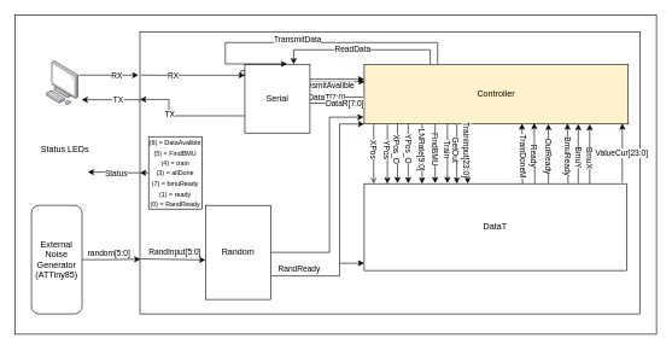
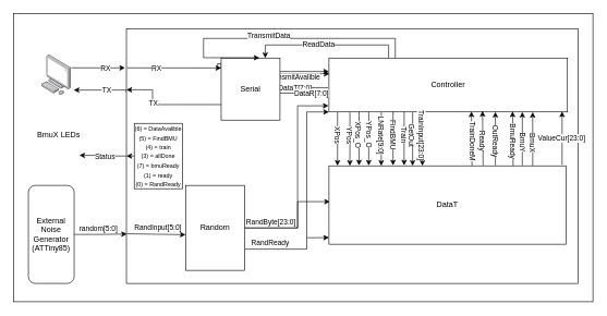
  <mxCell id="0" />
  <mxCell id="1" parent="0" />
  <mxCell id="2" value="" style="rounded=0;whiteSpace=wrap;html=1;" vertex="1" parent="1"><mxGeometry x="20.5" y="20" width="886.5" height="441" as="geometry" /></mxCell>
  <mxCell id="3" style="edgeStyle=orthogonalEdgeStyle;rounded=0;orthogonalLoop=1;jettySize=auto;html=1;exitX=0;exitY=0.25;exitDx=0;exitDy=0;entryX=1.083;entryY=0.874;entryDx=0;entryDy=0;entryPerimeter=0;" edge="1" parent="1" source="7" target="40"><mxGeometry relative="1" as="geometry"><Array as="points"><mxPoint x="193" y="137" /></Array></mxGeometry></mxCell>
  <mxCell id="4" value="TX" style="edgeLabel;html=1;align=center;verticalAlign=middle;resizable=0;points=[];" vertex="1" connectable="0" parent="3"><mxGeometry x="-0.197" relative="1" as="geometry"><mxPoint as="offset" /></mxGeometry></mxCell>
  <mxCell id="5" style="edgeStyle=orthogonalEdgeStyle;rounded=0;orthogonalLoop=1;jettySize=auto;html=1;exitX=0;exitY=0.5;exitDx=0;exitDy=0;" edge="1" parent="1" source="7" target="48"><mxGeometry relative="1" as="geometry"><mxPoint x="123" y="193" as="targetPoint" /><Array as="points"><mxPoint x="158" y="237" /></Array></mxGeometry></mxCell>
  <mxCell id="6" value="Status" style="edgeLabel;html=1;align=center;verticalAlign=middle;resizable=0;points=[];" vertex="1" connectable="0" parent="5"><mxGeometry x="-0.072" relative="1" as="geometry"><mxPoint as="offset" /></mxGeometry></mxCell>
  <mxCell id="7" value="" style="rounded=0;whiteSpace=wrap;html=1;" vertex="1" parent="1"><mxGeometry x="193" y="43" width="691" height="390" as="geometry" /></mxCell>
  <mxCell id="8" style="edgeStyle=orthogonalEdgeStyle;rounded=0;orthogonalLoop=1;jettySize=auto;html=1;exitX=0.25;exitY=0;exitDx=0;exitDy=0;entryX=0.75;entryY=0;entryDx=0;entryDy=0;" edge="1" parent="1" source="12" target="21"><mxGeometry relative="1" as="geometry" /></mxCell>
  <mxCell id="9" value="ReadData" style="edgeLabel;html=1;align=center;verticalAlign=middle;resizable=0;points=[];" vertex="1" connectable="0" parent="8"><mxGeometry x="0.117" y="-1" relative="1" as="geometry"><mxPoint as="offset" /></mxGeometry></mxCell>
  <mxCell id="10" style="edgeStyle=orthogonalEdgeStyle;rounded=0;orthogonalLoop=1;jettySize=auto;html=1;entryX=1.005;entryY=0.479;entryDx=0;entryDy=0;entryPerimeter=0;exitX=-0.004;exitY=0.549;exitDx=0;exitDy=0;exitPerimeter=0;" edge="1" parent="1" source="12" target="21"><mxGeometry relative="1" as="geometry" /></mxCell>
  <mxCell id="11" value="DataT[7:0]" style="edgeLabel;html=1;align=center;verticalAlign=middle;resizable=0;points=[];" vertex="1" connectable="0" parent="10"><mxGeometry x="0.384" relative="1" as="geometry"><mxPoint as="offset" /></mxGeometry></mxCell>
- <mxCell id="12" value="Controller" style="rounded=0;whiteSpace=wrap;html=1;fillColor=#fff2cc;" vertex="1" parent="1"><mxGeometry x="503" y="88" width="365" height="82.5" as="geometry" /></mxCell>
+ <mxCell id="12" value="Controller" style="rounded=0;whiteSpace=wrap;html=1;" vertex="1" parent="1"><mxGeometry x="503" y="88" width="365" height="82.5" as="geometry" /></mxCell>
  <mxCell id="13" style="edgeStyle=orthogonalEdgeStyle;rounded=0;orthogonalLoop=1;jettySize=auto;html=1;exitX=0;exitY=0.75;exitDx=0;exitDy=0;entryX=0;entryY=0.24;entryDx=0;entryDy=0;entryPerimeter=0;" edge="1" parent="1" source="21" target="7"><mxGeometry relative="1" as="geometry"><Array as="points"><mxPoint x="233" y="159" /><mxPoint x="233" y="137" /><mxPoint x="193" y="137" /></Array></mxGeometry></mxCell>
  <mxCell id="14" value="TX" style="edgeLabel;html=1;align=center;verticalAlign=middle;resizable=0;points=[];" vertex="1" connectable="0" parent="13"><mxGeometry x="0.275" relative="1" as="geometry"><mxPoint as="offset" /></mxGeometry></mxCell>
  <mxCell id="15" style="edgeStyle=orthogonalEdgeStyle;rounded=0;orthogonalLoop=1;jettySize=auto;html=1;exitX=1;exitY=0.25;exitDx=0;exitDy=0;entryX=0;entryY=0.25;entryDx=0;entryDy=0;" edge="1" parent="1" source="21" target="12"><mxGeometry relative="1" as="geometry"><Array as="points"><mxPoint x="343" y="109" /></Array></mxGeometry></mxCell>
  <mxCell id="16" value="DataAvalible" style="edgeLabel;html=1;align=center;verticalAlign=middle;resizable=0;points=[];" vertex="1" connectable="0" parent="15"><mxGeometry x="-0.116" y="3" relative="1" as="geometry"><mxPoint x="-2.94" y="-5.61" as="offset" /></mxGeometry></mxCell>
  <mxCell id="17" style="edgeStyle=orthogonalEdgeStyle;rounded=0;orthogonalLoop=1;jettySize=auto;html=1;exitX=1;exitY=0.25;exitDx=0;exitDy=0;entryX=0.002;entryY=0.293;entryDx=0;entryDy=0;entryPerimeter=0;" edge="1" parent="1" source="21" target="12"><mxGeometry relative="1" as="geometry" /></mxCell>
  <mxCell id="18" value="TransmitAvalible" style="edgeLabel;html=1;align=center;verticalAlign=middle;resizable=0;points=[];" vertex="1" connectable="0" parent="17"><mxGeometry x="0.061" y="1" relative="1" as="geometry"><mxPoint x="-18.93" y="6.79" as="offset" /></mxGeometry></mxCell>
  <mxCell id="19" style="edgeStyle=orthogonalEdgeStyle;rounded=0;orthogonalLoop=1;jettySize=auto;html=1;exitX=1.002;exitY=0.565;exitDx=0;exitDy=0;entryX=0;entryY=0.643;entryDx=0;entryDy=0;entryPerimeter=0;exitPerimeter=0;" edge="1" parent="1" source="21" target="12"><mxGeometry relative="1" as="geometry" /></mxCell>
  <mxCell id="20" value="DataR[7:0]" style="edgeLabel;html=1;align=center;verticalAlign=middle;resizable=0;points=[];" vertex="1" connectable="0" parent="19"><mxGeometry x="0.275" relative="1" as="geometry"><mxPoint as="offset" /></mxGeometry></mxCell>
  <mxCell id="21" value="Serial" style="rounded=0;whiteSpace=wrap;html=1;" vertex="1" parent="1"><mxGeometry x="338" y="88" width="90" height="95" as="geometry" /></mxCell>
  <mxCell id="22" style="edgeStyle=orthogonalEdgeStyle;rounded=0;orthogonalLoop=1;jettySize=auto;html=1;exitX=1;exitY=0.5;exitDx=0;exitDy=0;entryX=-0.002;entryY=0.886;entryDx=0;entryDy=0;entryPerimeter=0;" edge="1" parent="1" source="27" target="12"><mxGeometry relative="1" as="geometry"><Array as="points"><mxPoint x="455" y="348" /><mxPoint x="455" y="161" /></Array></mxGeometry></mxCell>
+ <mxCell id="23" style="edgeStyle=orthogonalEdgeStyle;rounded=0;orthogonalLoop=1;jettySize=auto;html=1;exitX=1;exitY=0.5;exitDx=0;exitDy=0;entryX=0.004;entryY=0.457;entryDx=0;entryDy=0;entryPerimeter=0;" edge="1" parent="1" source="27" target="34"><mxGeometry relative="1" as="geometry"><Array as="points"><mxPoint x="455" y="348" /><mxPoint x="455" y="308" /></Array></mxGeometry></mxCell>
+ <mxCell id="24" value="RandByte[23:0]" style="edgeLabel;html=1;align=center;verticalAlign=middle;resizable=0;points=[];" vertex="1" connectable="0" parent="23"><mxGeometry x="-0.306" y="-2" relative="1" as="geometry"><mxPoint x="-19.3" y="-11" as="offset" /></mxGeometry></mxCell>
  <mxCell id="25" style="edgeStyle=orthogonalEdgeStyle;rounded=0;orthogonalLoop=1;jettySize=auto;html=1;exitX=1;exitY=0.75;exitDx=0;exitDy=0;entryX=0;entryY=1;entryDx=0;entryDy=0;" edge="1" parent="1" source="27" target="12"><mxGeometry relative="1" as="geometry"><Array as="points"><mxPoint x="469" y="380" /><mxPoint x="469" y="171" /><mxPoint x="503" y="171" /></Array></mxGeometry></mxCell>
  <mxCell id="26" value="RandReady" style="edgeLabel;html=1;align=center;verticalAlign=middle;resizable=0;points=[];" vertex="1" connectable="0" parent="25"><mxGeometry x="-0.661" y="-1" relative="1" as="geometry"><mxPoint x="-18.84" y="-10.72" as="offset" /></mxGeometry></mxCell>
  <mxCell id="27" value="Random" style="rounded=0;whiteSpace=wrap;html=1;" vertex="1" parent="1"><mxGeometry x="284" y="283" width="90" height="130" as="geometry" /></mxCell>
  <mxCell id="28" style="edgeStyle=orthogonalEdgeStyle;rounded=0;orthogonalLoop=1;jettySize=auto;html=1;entryX=0.96;entryY=1;entryDx=0;entryDy=0;entryPerimeter=0;exitX=0.964;exitY=-0.007;exitDx=0;exitDy=0;exitPerimeter=0;" edge="1" parent="1"><mxGeometry relative="1" as="geometry"><mxPoint x="859.768" y="251.47" as="sourcePoint" /><mxPoint x="859.78" y="169.81" as="targetPoint" /></mxGeometry></mxCell>
  <mxCell id="29" value="ValueCur[23:0]" style="edgeLabel;html=1;align=center;verticalAlign=middle;resizable=0;points=[];" vertex="1" connectable="0" parent="28"><mxGeometry x="0.209" y="1" relative="1" as="geometry"><mxPoint y="8.21" as="offset" /></mxGeometry></mxCell>
  <mxCell id="30" style="edgeStyle=orthogonalEdgeStyle;rounded=0;orthogonalLoop=1;jettySize=auto;html=1;exitX=0.859;exitY=-0.003;exitDx=0;exitDy=0;exitPerimeter=0;entryX=0.866;entryY=1.011;entryDx=0;entryDy=0;entryPerimeter=0;" edge="1" parent="1" source="34"><mxGeometry relative="1" as="geometry"><mxPoint x="813.499" y="251.35" as="sourcePoint" /><mxPoint x="814.754" y="170.718" as="targetPoint" /><Array as="points"><mxPoint x="815" y="251" /></Array></mxGeometry></mxCell>
  <mxCell id="31" value="BmuX" style="edgeLabel;html=1;align=center;verticalAlign=middle;resizable=0;points=[];rotation=90;" vertex="1" connectable="0" parent="30"><mxGeometry x="-0.174" y="2" relative="1" as="geometry"><mxPoint x="2" y="-1.44" as="offset" /></mxGeometry></mxCell>
  <mxCell id="32" style="edgeStyle=orthogonalEdgeStyle;rounded=0;orthogonalLoop=1;jettySize=auto;html=1;exitX=0.75;exitY=0;exitDx=0;exitDy=0;" edge="1" parent="1" target="12"><mxGeometry relative="1" as="geometry"><mxPoint x="757.69" y="252.31" as="sourcePoint" /><mxPoint x="756.795" y="169.15" as="targetPoint" /><Array as="points"><mxPoint x="758" y="211" /><mxPoint x="757" y="211" /></Array></mxGeometry></mxCell>
  <mxCell id="33" value="OutReady" style="edgeLabel;html=1;align=center;verticalAlign=middle;resizable=0;points=[];rotation=90;" vertex="1" connectable="0" parent="32"><mxGeometry x="0.184" y="-1" relative="1" as="geometry"><mxPoint x="0.09" y="10.72" as="offset" /></mxGeometry></mxCell>
  <mxCell id="34" value="DataT" style="rounded=0;whiteSpace=wrap;html=1;" vertex="1" parent="1"><mxGeometry x="503" y="253" width="363" height="120" as="geometry" /></mxCell>
  <mxCell id="35" style="edgeStyle=orthogonalEdgeStyle;rounded=0;orthogonalLoop=1;jettySize=auto;html=1;exitX=1;exitY=0.5;exitDx=0;exitDy=0;entryX=0.001;entryY=0.806;entryDx=0;entryDy=0;entryPerimeter=0;" edge="1" parent="1" source="37" target="7"><mxGeometry relative="1" as="geometry" /></mxCell>
  <mxCell id="36" value="random[5:0]" style="edgeLabel;html=1;align=center;verticalAlign=middle;resizable=0;points=[];" vertex="1" connectable="0" parent="35"><mxGeometry x="-0.28" y="2" relative="1" as="geometry"><mxPoint x="7" y="-8" as="offset" /></mxGeometry></mxCell>
  <mxCell id="37" value="External Noise Generator&lt;br&gt;(ATTiny85)" style="whiteSpace=wrap;html=1;rounded=1;" vertex="1" parent="1"><mxGeometry y="283" width="70" height="150" as="geometry" x="43" /></mxCell>
  <mxCell id="38" style="edgeStyle=orthogonalEdgeStyle;rounded=0;orthogonalLoop=1;jettySize=auto;html=1;entryX=-0.003;entryY=0.154;entryDx=0;entryDy=0;entryPerimeter=0;" edge="1" parent="1" source="40" target="7"><mxGeometry relative="1" as="geometry"><Array as="points"><mxPoint x="143" y="103" /><mxPoint x="143" y="103" /></Array></mxGeometry></mxCell>
  <mxCell id="39" value="RX" style="edgeLabel;html=1;align=center;verticalAlign=middle;resizable=0;points=[];" vertex="1" connectable="0" parent="38"><mxGeometry x="0.272" relative="1" as="geometry"><mxPoint as="offset" /></mxGeometry></mxCell>
  <mxCell id="40" value="" style="points=[];aspect=fixed;html=1;align=center;shadow=0;dashed=0;image;image=img/lib/allied_telesis/computer_and_terminals/Personal_Computer.svg;" vertex="1" parent="1"><mxGeometry x="63" y="83" width="45.6" height="61.8" as="geometry" /></mxCell>
  <mxCell id="41" value="" style="endArrow=classic;html=1;exitX=0.002;exitY=0.154;exitDx=0;exitDy=0;exitPerimeter=0;entryX=0;entryY=0.16;entryDx=0;entryDy=0;entryPerimeter=0;" edge="1" parent="1" source="7" target="21"><mxGeometry width="50" height="50" relative="1" as="geometry"><mxPoint x="213" y="163" as="sourcePoint" /><mxPoint x="263" y="113" as="targetPoint" /></mxGeometry></mxCell>
  <mxCell id="42" value="RX" style="edgeLabel;html=1;align=center;verticalAlign=middle;resizable=0;points=[];" vertex="1" connectable="0" parent="41"><mxGeometry x="-0.39" relative="1" as="geometry"><mxPoint as="offset" /></mxGeometry></mxCell>
  <mxCell id="43" value="" style="group" vertex="1" connectable="0" parent="1"><mxGeometry x="62" y="214" width="60" height="40" as="geometry" /></mxCell>
  <mxCell id="44" value="" style="shape=image;html=1;verticalAlign=top;verticalLabelPosition=bottom;labelBackgroundColor=#ffffff;imageAspect=0;aspect=fixed;image=https://cdn1.iconfinder.com/data/icons/nuvola2/48x48/actions/ledlightblue.png" vertex="1" parent="43"><mxGeometry x="21" y="0.5" width="19" height="19" as="geometry" /></mxCell>
  <mxCell id="45" value="" style="shape=image;html=1;verticalAlign=top;verticalLabelPosition=bottom;labelBackgroundColor=#ffffff;imageAspect=0;aspect=fixed;image=https://cdn1.iconfinder.com/data/icons/nuvola2/48x48/actions/ledorange.png" vertex="1" parent="43"><mxGeometry x="40" width="20" height="20" as="geometry" /></mxCell>
  <mxCell id="46" value="" style="shape=image;html=1;verticalAlign=top;verticalLabelPosition=bottom;labelBackgroundColor=#ffffff;imageAspect=0;aspect=fixed;image=https://cdn1.iconfinder.com/data/icons/nuvola2/48x48/actions/ledlightblue.png" vertex="1" parent="43"><mxGeometry x="1" y="20.5" width="19" height="19" as="geometry" /></mxCell>
  <mxCell id="47" value="" style="shape=image;html=1;verticalAlign=top;verticalLabelPosition=bottom;labelBackgroundColor=#ffffff;imageAspect=0;aspect=fixed;image=https://cdn1.iconfinder.com/data/icons/nuvola2/48x48/actions/ledorange.png" vertex="1" parent="43"><mxGeometry x="20" y="20" width="20" height="20" as="geometry" /></mxCell>
  <mxCell id="48" value="" style="shape=image;html=1;verticalAlign=top;verticalLabelPosition=bottom;labelBackgroundColor=#ffffff;imageAspect=0;aspect=fixed;image=https://cdn1.iconfinder.com/data/icons/nuvola2/48x48/actions/ledlightblue.png" vertex="1" parent="43"><mxGeometry x="40" y="21" width="19" height="19" as="geometry" /></mxCell>
  <mxCell id="49" value="" style="shape=image;html=1;verticalAlign=top;verticalLabelPosition=bottom;labelBackgroundColor=#ffffff;imageAspect=0;aspect=fixed;image=https://cdn1.iconfinder.com/data/icons/nuvola2/48x48/actions/ledorange.png" vertex="1" parent="43"><mxGeometry y="1" width="20" height="20" as="geometry" /></mxCell>
- <mxCell id="50" value="Status LEDs" style="text;html=1;align=center;verticalAlign=middle;resizable=0;points=[];autosize=1;" vertex="1" parent="1"><mxGeometry x="49" y="196" width="80" height="20" as="geometry" /></mxCell>
+ <mxCell id="50" value="BmuX LEDs" style="text;html=1;align=center;verticalAlign=middle;resizable=0;points=[];autosize=1;" vertex="1" parent="1"><mxGeometry x="49" y="196" width="80" height="20" as="geometry" /></mxCell>
  <mxCell id="51" value="" style="endArrow=classic;html=1;exitX=0.001;exitY=0.805;exitDx=0;exitDy=0;exitPerimeter=0;entryX=-0.005;entryY=0.58;entryDx=0;entryDy=0;entryPerimeter=0;" edge="1" parent="1" source="7" target="27"><mxGeometry width="50" height="50" relative="1" as="geometry"><mxPoint x="243" y="333" as="sourcePoint" /><mxPoint x="293" y="283" as="targetPoint" /><Array as="points" /></mxGeometry></mxCell>
  <mxCell id="52" value="RandInput[5:0]" style="edgeLabel;html=1;align=center;verticalAlign=middle;resizable=0;points=[];" vertex="1" connectable="0" parent="51"><mxGeometry x="0.291" relative="1" as="geometry"><mxPoint x="-11.44" y="-10.52" as="offset" /></mxGeometry></mxCell>
  <mxCell id="53" style="edgeStyle=orthogonalEdgeStyle;rounded=0;orthogonalLoop=1;jettySize=auto;html=1;exitX=0.278;exitY=-0.006;exitDx=0;exitDy=0;entryX=0.65;entryY=-0.005;entryDx=0;entryDy=0;exitPerimeter=0;entryPerimeter=0;" edge="1" parent="1" source="12" target="21"><mxGeometry relative="1" as="geometry"><mxPoint x="555.5" y="62" as="sourcePoint" /><mxPoint x="313" y="62" as="targetPoint" /><Array as="points"><mxPoint x="605" y="58" /><mxPoint x="311" y="58" /></Array></mxGeometry></mxCell>
  <mxCell id="54" value="TransmitData" style="edgeLabel;html=1;align=center;verticalAlign=middle;resizable=0;points=[];" vertex="1" connectable="0" parent="53"><mxGeometry x="-0.163" relative="1" as="geometry"><mxPoint x="-40.65" y="-5" as="offset" /></mxGeometry></mxCell>
  <mxCell id="55" style="edgeStyle=orthogonalEdgeStyle;rounded=0;orthogonalLoop=1;jettySize=auto;html=1;exitX=0.804;exitY=-0.002;exitDx=0;exitDy=0;exitPerimeter=0;" edge="1" parent="1"><mxGeometry relative="1" as="geometry"><mxPoint x="798.94" y="252.31" as="sourcePoint" /><mxPoint x="798.98" y="170.55" as="targetPoint" /><Array as="points"><mxPoint x="798.94" y="231.05" /><mxPoint x="798.94" y="231.05" /></Array></mxGeometry></mxCell>
  <mxCell id="56" value="BmuY" style="edgeLabel;html=1;align=center;verticalAlign=middle;resizable=0;points=[];rotation=90;" vertex="1" connectable="0" parent="55"><mxGeometry x="-0.174" y="2" relative="1" as="geometry"><mxPoint x="2.99" y="-1.55" as="offset" /></mxGeometry></mxCell>
  <mxCell id="57" style="edgeStyle=orthogonalEdgeStyle;rounded=0;orthogonalLoop=1;jettySize=auto;html=1;exitX=0.75;exitY=0;exitDx=0;exitDy=0;entryX=0.745;entryY=0.992;entryDx=0;entryDy=0;entryPerimeter=0;" edge="1" parent="1"><mxGeometry relative="1" as="geometry"><mxPoint x="738.89" y="252.31" as="sourcePoint" /><mxPoint x="737.995" y="169.15" as="targetPoint" /><Array as="points"><mxPoint x="737.94" y="252.31" /></Array></mxGeometry></mxCell>
  <mxCell id="58" value="Ready" style="edgeLabel;html=1;align=center;verticalAlign=middle;resizable=0;points=[];rotation=90;" vertex="1" connectable="0" parent="57"><mxGeometry x="0.184" y="-1" relative="1" as="geometry"><mxPoint x="0.09" y="10.72" as="offset" /></mxGeometry></mxCell>
  <mxCell id="59" style="edgeStyle=orthogonalEdgeStyle;rounded=0;orthogonalLoop=1;jettySize=auto;html=1;exitX=0.75;exitY=0;exitDx=0;exitDy=0;entryX=0.745;entryY=0.992;entryDx=0;entryDy=0;entryPerimeter=0;" edge="1" parent="1"><mxGeometry relative="1" as="geometry"><mxPoint x="721.89" y="252.97" as="sourcePoint" /><mxPoint x="720.995" y="169.81" as="targetPoint" /><Array as="points"><mxPoint x="720.94" y="253.31" /></Array></mxGeometry></mxCell>
  <mxCell id="60" value="TrainDoneM" style="edgeLabel;html=1;align=center;verticalAlign=middle;resizable=0;points=[];rotation=90;" vertex="1" connectable="0" parent="59"><mxGeometry x="0.184" y="-1" relative="1" as="geometry"><mxPoint x="0.09" y="10.72" as="offset" /></mxGeometry></mxCell>
  <mxCell id="61" style="edgeStyle=orthogonalEdgeStyle;rounded=0;orthogonalLoop=1;jettySize=auto;html=1;exitX=0.75;exitY=0;exitDx=0;exitDy=0;entryX=0.745;entryY=0.992;entryDx=0;entryDy=0;entryPerimeter=0;" edge="1" parent="1"><mxGeometry relative="1" as="geometry"><mxPoint x="784.89" y="252.97" as="sourcePoint" /><mxPoint x="783.995" y="169.81" as="targetPoint" /><Array as="points"><mxPoint x="783.94" y="253.31" /></Array></mxGeometry></mxCell>
  <mxCell id="62" value="BmuReady" style="edgeLabel;html=1;align=center;verticalAlign=middle;resizable=0;points=[];rotation=90;" vertex="1" connectable="0" parent="61"><mxGeometry x="0.184" y="-1" relative="1" as="geometry"><mxPoint x="0.09" y="10.72" as="offset" /></mxGeometry></mxCell>
- <mxCell id="63" value="" style="endArrow=open;html=1;exitX=0.036;exitY=1.005;exitDx=0;exitDy=0;exitPerimeter=0;entryX=0.036;entryY=-0.002;entryDx=0;entryDy=0;entryPerimeter=0;" edge="1" parent="1" source="12" target="34"><mxGeometry width="50" height="50" relative="1" as="geometry"><mxPoint x="539" y="225" as="sourcePoint" /><mxPoint x="589" y="175" as="targetPoint" /></mxGeometry></mxCell>
+ <mxCell id="63" value="" style="endArrow=classic;html=1;exitX=0.036;exitY=1.005;exitDx=0;exitDy=0;exitPerimeter=0;entryX=0.036;entryY=-0.002;entryDx=0;entryDy=0;entryPerimeter=0;" edge="1" parent="1" source="12" target="34"><mxGeometry width="50" height="50" relative="1" as="geometry"><mxPoint x="539" y="225" as="sourcePoint" /><mxPoint x="589" y="175" as="targetPoint" /></mxGeometry></mxCell>
  <mxCell id="64" value="XPos" style="edgeLabel;html=1;align=center;verticalAlign=middle;resizable=0;points=[];rotation=90;" vertex="1" connectable="0" parent="63"><mxGeometry x="-0.162" relative="1" as="geometry"><mxPoint as="offset" /></mxGeometry></mxCell>
  <mxCell id="65" value="" style="endArrow=classic;html=1;exitX=0.036;exitY=1.005;exitDx=0;exitDy=0;exitPerimeter=0;entryX=0.036;entryY=-0.002;entryDx=0;entryDy=0;entryPerimeter=0;" edge="1" parent="1"><mxGeometry width="50" height="50" relative="1" as="geometry"><mxPoint x="535.074" y="171.152" as="sourcePoint" /><mxPoint x="535.002" y="253" as="targetPoint" /></mxGeometry></mxCell>
  <mxCell id="66" value="YPos" style="edgeLabel;html=1;align=center;verticalAlign=middle;resizable=0;points=[];rotation=90;" vertex="1" connectable="0" parent="65"><mxGeometry x="-0.162" relative="1" as="geometry"><mxPoint as="offset" /></mxGeometry></mxCell>
  <mxCell id="67" value="" style="endArrow=classic;html=1;exitX=0.036;exitY=1.005;exitDx=0;exitDy=0;exitPerimeter=0;entryX=0.036;entryY=-0.002;entryDx=0;entryDy=0;entryPerimeter=0;" edge="1" parent="1"><mxGeometry width="50" height="50" relative="1" as="geometry"><mxPoint x="549.074" y="170.502" as="sourcePoint" /><mxPoint x="549.002" y="252.35" as="targetPoint" /></mxGeometry></mxCell>
  <mxCell id="68" value="XPos_O" style="edgeLabel;html=1;align=center;verticalAlign=middle;resizable=0;points=[];rotation=90;" vertex="1" connectable="0" parent="67"><mxGeometry x="-0.162" relative="1" as="geometry"><mxPoint as="offset" /></mxGeometry></mxCell>
  <mxCell id="69" value="" style="endArrow=classic;html=1;exitX=0.036;exitY=1.005;exitDx=0;exitDy=0;exitPerimeter=0;entryX=0.036;entryY=-0.002;entryDx=0;entryDy=0;entryPerimeter=0;" edge="1" parent="1"><mxGeometry width="50" height="50" relative="1" as="geometry"><mxPoint x="563.904" y="170.742" as="sourcePoint" /><mxPoint x="563.832" y="252.59" as="targetPoint" /></mxGeometry></mxCell>
  <mxCell id="70" value="YPos_O" style="edgeLabel;html=1;align=center;verticalAlign=middle;resizable=0;points=[];rotation=90;" vertex="1" connectable="0" parent="69"><mxGeometry x="-0.162" relative="1" as="geometry"><mxPoint as="offset" /></mxGeometry></mxCell>
  <mxCell id="71" value="" style="endArrow=classic;html=1;exitX=0.036;exitY=1.005;exitDx=0;exitDy=0;exitPerimeter=0;entryX=0.036;entryY=-0.002;entryDx=0;entryDy=0;entryPerimeter=0;" edge="1" parent="1"><mxGeometry width="50" height="50" relative="1" as="geometry"><mxPoint x="583.074" y="171.152" as="sourcePoint" /><mxPoint x="583.002" y="253" as="targetPoint" /></mxGeometry></mxCell>
  <mxCell id="72" value="LNRate[9:0]" style="edgeLabel;html=1;align=center;verticalAlign=middle;resizable=0;points=[];rotation=90;" vertex="1" connectable="0" parent="71"><mxGeometry x="-0.162" relative="1" as="geometry"><mxPoint as="offset" /></mxGeometry></mxCell>
  <mxCell id="73" value="" style="endArrow=classic;html=1;exitX=0.036;exitY=1.005;exitDx=0;exitDy=0;exitPerimeter=0;entryX=0.036;entryY=-0.002;entryDx=0;entryDy=0;entryPerimeter=0;" edge="1" parent="1"><mxGeometry width="50" height="50" relative="1" as="geometry"><mxPoint x="601.074" y="170.502" as="sourcePoint" /><mxPoint x="601.002" y="252.35" as="targetPoint" /></mxGeometry></mxCell>
  <mxCell id="74" value="FindBMU" style="edgeLabel;html=1;align=center;verticalAlign=middle;resizable=0;points=[];rotation=90;" vertex="1" connectable="0" parent="73"><mxGeometry x="-0.162" relative="1" as="geometry"><mxPoint as="offset" /></mxGeometry></mxCell>
  <mxCell id="75" value="" style="endArrow=classic;html=1;exitX=0.036;exitY=1.005;exitDx=0;exitDy=0;exitPerimeter=0;entryX=0.036;entryY=-0.002;entryDx=0;entryDy=0;entryPerimeter=0;" edge="1" parent="1"><mxGeometry width="50" height="50" relative="1" as="geometry"><mxPoint x="618.074" y="170.502" as="sourcePoint" /><mxPoint x="618.002" y="252.35" as="targetPoint" /></mxGeometry></mxCell>
  <mxCell id="76" value="Train" style="edgeLabel;html=1;align=center;verticalAlign=middle;resizable=0;points=[];rotation=90;" vertex="1" connectable="0" parent="75"><mxGeometry x="-0.162" relative="1" as="geometry"><mxPoint as="offset" /></mxGeometry></mxCell>
  <mxCell id="77" value="" style="endArrow=classic;html=1;exitX=0.036;exitY=1.005;exitDx=0;exitDy=0;exitPerimeter=0;entryX=0.036;entryY=-0.002;entryDx=0;entryDy=0;entryPerimeter=0;" edge="1" parent="1"><mxGeometry width="50" height="50" relative="1" as="geometry"><mxPoint x="646.074" y="171.152" as="sourcePoint" /><mxPoint x="646.002" y="253" as="targetPoint" /></mxGeometry></mxCell>
  <mxCell id="78" value="TrainInput[23:0]" style="edgeLabel;html=1;align=center;verticalAlign=middle;resizable=0;points=[];rotation=90;" vertex="1" connectable="0" parent="77"><mxGeometry x="-0.162" relative="1" as="geometry"><mxPoint as="offset" /></mxGeometry></mxCell>
  <mxCell id="79" value="" style="endArrow=classic;html=1;exitX=0.036;exitY=1.005;exitDx=0;exitDy=0;exitPerimeter=0;entryX=0.036;entryY=-0.002;entryDx=0;entryDy=0;entryPerimeter=0;" edge="1" parent="1"><mxGeometry width="50" height="50" relative="1" as="geometry"><mxPoint x="631.074" y="171.152" as="sourcePoint" /><mxPoint x="631.002" y="253" as="targetPoint" /></mxGeometry></mxCell>
  <mxCell id="80" value="GetOut" style="edgeLabel;html=1;align=center;verticalAlign=middle;resizable=0;points=[];rotation=90;" vertex="1" connectable="0" parent="79"><mxGeometry x="-0.162" relative="1" as="geometry"><mxPoint as="offset" /></mxGeometry></mxCell>
  <mxCell id="81" style="edgeStyle=orthogonalEdgeStyle;rounded=0;orthogonalLoop=1;jettySize=auto;html=1;exitX=0;exitY=0.5;exitDx=0;exitDy=0;entryX=0;entryY=0.5;entryDx=0;entryDy=0;" edge="1" parent="1" source="82" target="7"><mxGeometry relative="1" as="geometry" /></mxCell>
  <mxCell id="82" value="&lt;font style=&quot;font-size: 9px&quot;&gt;(6) = DataAvalible&lt;br&gt;(5) = FindBMU&lt;br&gt;(4) = train&lt;br&gt;(3) = allDone &lt;br&gt;(7) = bmuReady &lt;br&gt;(1) = ready &lt;br&gt;(0) = RandReady&lt;/font&gt;" style="rounded=0;whiteSpace=wrap;html=1;" vertex="1" parent="1"><mxGeometry x="205" y="188" width="74" height="100" as="geometry" /></mxCell>
  <mxCell id="83" value="" style="endArrow=classic;html=1;entryX=0;entryY=0.916;entryDx=0;entryDy=0;entryPerimeter=0;" edge="1" parent="1" target="34"><mxGeometry width="50" height="50" relative="1" as="geometry"><mxPoint x="470" y="363" as="sourcePoint" /><mxPoint x="503.363" y="340.48" as="targetPoint" /></mxGeometry></mxCell>
